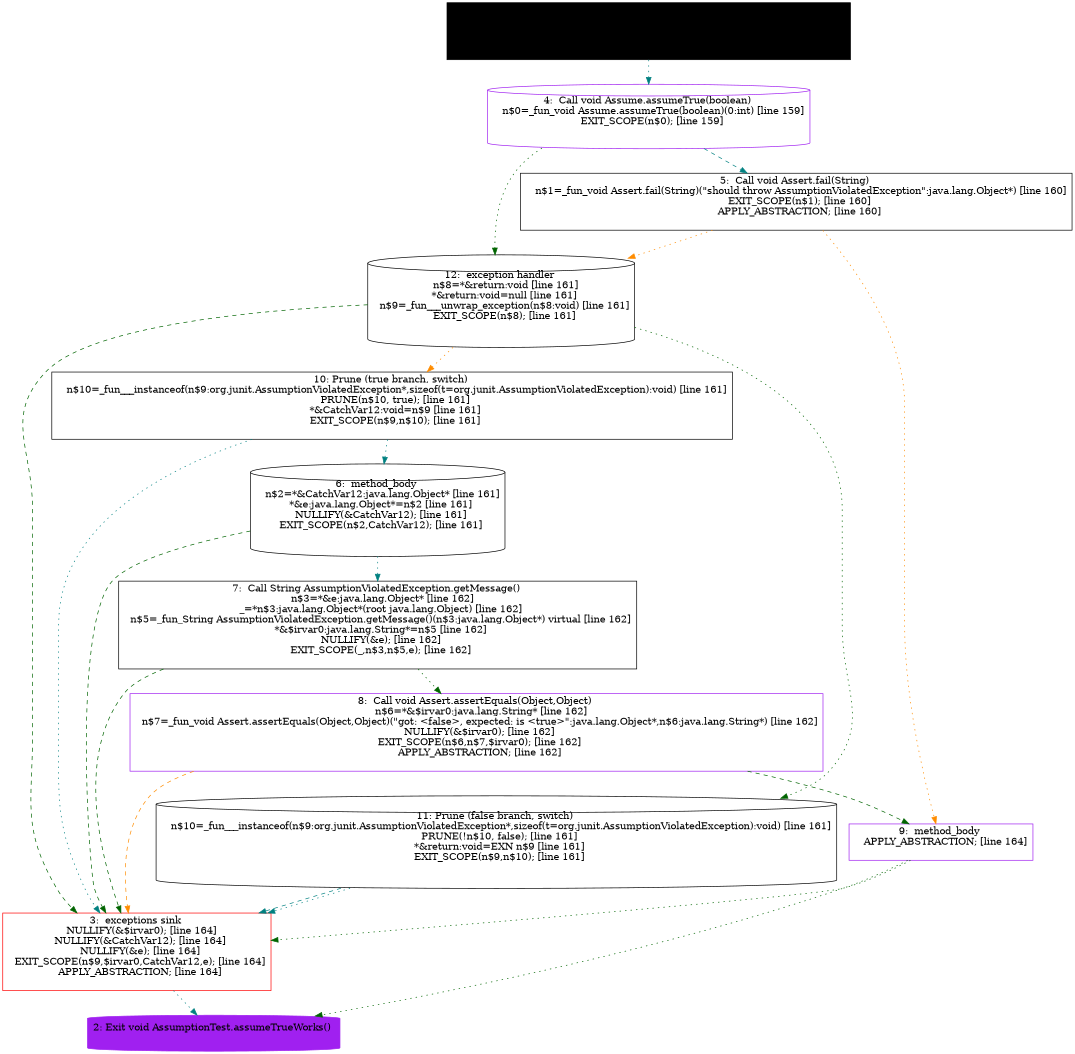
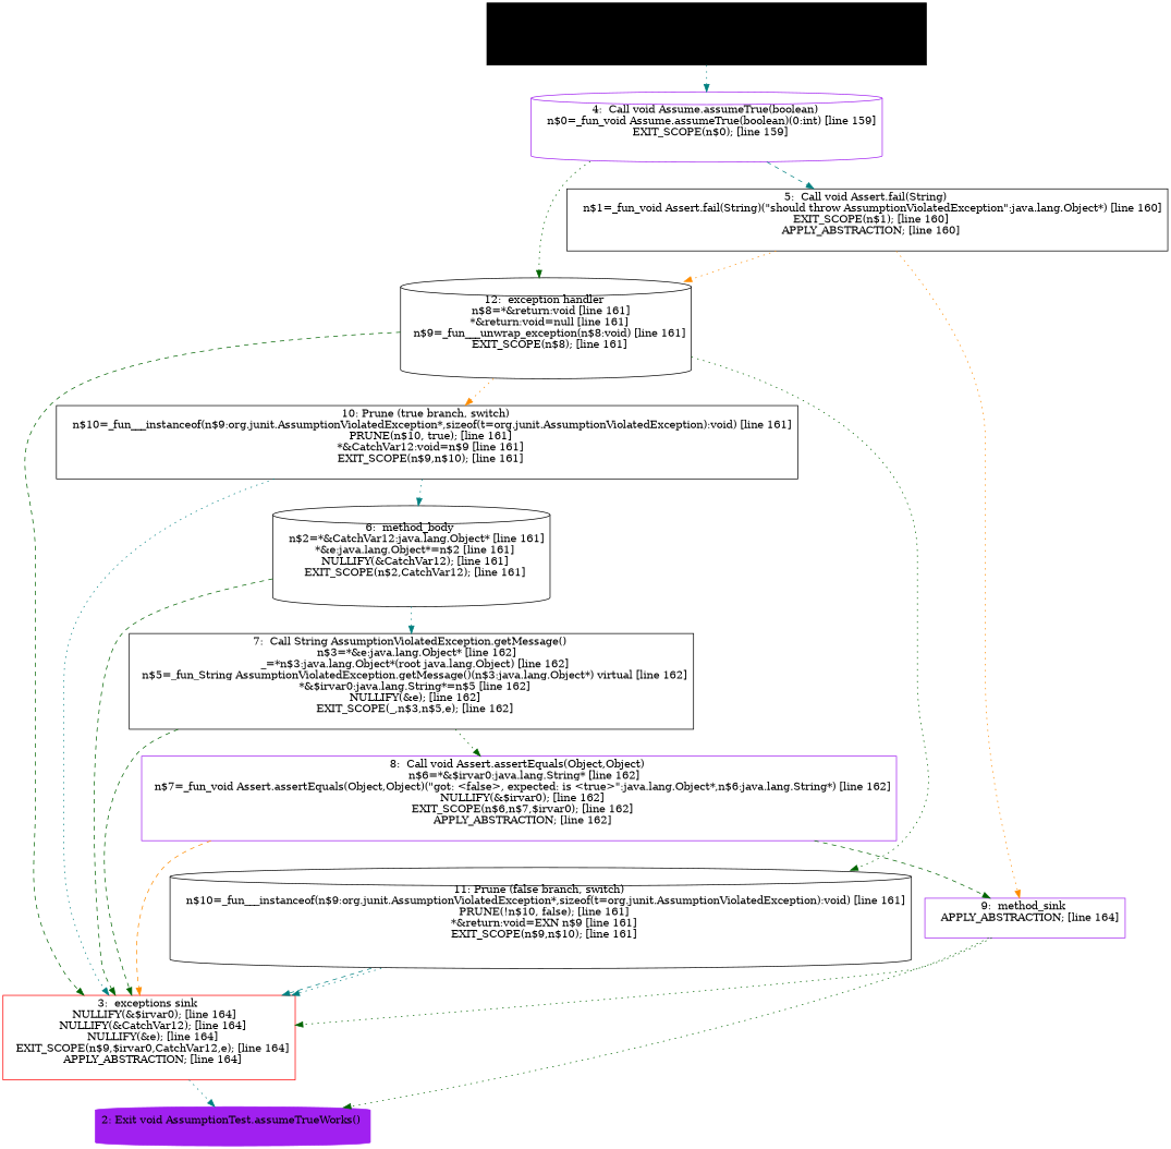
  digraph {
    node [color=black shape=box]
    edge [color=darkgreen style=dotted]
    n1 [label="1: Start void AssumptionTest.assumeTrueWorks()\nFormals:  this:org.junit.tests.experimental.AssumptionTest*\nLocals:  $irvar0:void CatchVar12:void e:org.junit.AssumptionViolatedException*\nAnnotation: <_org.junit.Test> void AssumptionTest.assumeTrueWorks()() \n  " style=filled]
    n2 [label="4:  Call void Assume.assumeTrue(boolean) \n   n$0=_fun_void Assume.assumeTrue(boolean)(0:int) [line 159]\n  EXIT_SCOPE(n$0); [line 159]\n " shape=cylinder color=purple]
    n3 [label="5:  Call void Assert.fail(String) \n   n$1=_fun_void Assert.fail(String)(\"should throw AssumptionViolatedException\":java.lang.Object*) [line 160]\n  EXIT_SCOPE(n$1); [line 160]\n  APPLY_ABSTRACTION; [line 160]\n "]
    n4 [label="12:  exception handler \n   n$8=*&return:void [line 161]\n  *&return:void=null [line 161]\n  n$9=_fun___unwrap_exception(n$8:void) [line 161]\n  EXIT_SCOPE(n$8); [line 161]\n " shape=cylinder]
    n5 [color=purple label="2: Exit void AssumptionTest.assumeTrueWorks() \n  " style=filled shape=cylinder]
    n6 [label="3:  exceptions sink \n   NULLIFY(&$irvar0); [line 164]\n  NULLIFY(&CatchVar12); [line 164]\n  NULLIFY(&e); [line 164]\n  EXIT_SCOPE(n$9,$irvar0,CatchVar12,e); [line 164]\n  APPLY_ABSTRACTION; [line 164]\n " color=red]
-   n7 [label="9:  method_body \n   APPLY_ABSTRACTION; [line 164]\n " color=purple]
+   n7 [label="9:  method_sink \n   APPLY_ABSTRACTION; [line 164]\n " color=purple]
    n8 [label="10: Prune (true branch, switch) \n   n$10=_fun___instanceof(n$9:org.junit.AssumptionViolatedException*,sizeof(t=org.junit.AssumptionViolatedException):void) [line 161]\n  PRUNE(n$10, true); [line 161]\n  *&CatchVar12:void=n$9 [line 161]\n  EXIT_SCOPE(n$9,n$10); [line 161]\n "]
    n9 [label="11: Prune (false branch, switch) \n   n$10=_fun___instanceof(n$9:org.junit.AssumptionViolatedException*,sizeof(t=org.junit.AssumptionViolatedException):void) [line 161]\n  PRUNE(!n$10, false); [line 161]\n  *&return:void=EXN n$9 [line 161]\n  EXIT_SCOPE(n$9,n$10); [line 161]\n " shape=cylinder]
    n10 [label="6:  method_body \n   n$2=*&CatchVar12:java.lang.Object* [line 161]\n  *&e:java.lang.Object*=n$2 [line 161]\n  NULLIFY(&CatchVar12); [line 161]\n  EXIT_SCOPE(n$2,CatchVar12); [line 161]\n " shape=cylinder]
    n11 [label="7:  Call String AssumptionViolatedException.getMessage() \n   n$3=*&e:java.lang.Object* [line 162]\n  _=*n$3:java.lang.Object*(root java.lang.Object) [line 162]\n  n$5=_fun_String AssumptionViolatedException.getMessage()(n$3:java.lang.Object*) virtual [line 162]\n  *&$irvar0:java.lang.String*=n$5 [line 162]\n  NULLIFY(&e); [line 162]\n  EXIT_SCOPE(_,n$3,n$5,e); [line 162]\n "]
    n12 [label="8:  Call void Assert.assertEquals(Object,Object) \n   n$6=*&$irvar0:java.lang.String* [line 162]\n  n$7=_fun_void Assert.assertEquals(Object,Object)(\"got: <false>, expected: is <true>\":java.lang.Object*,n$6:java.lang.String*) [line 162]\n  NULLIFY(&$irvar0); [line 162]\n  EXIT_SCOPE(n$6,n$7,$irvar0); [line 162]\n  APPLY_ABSTRACTION; [line 162]\n " color=purple]
    n1 -> n2 [color=teal]
    n2 -> n3 [color=teal style=dashed]
    n2 -> n4
    n3 -> n4 [color=darkorange]
    n3 -> n7 [color=darkorange]
    n4 -> n6 [style=dashed]
    n4 -> n8 [color=darkorange]
    n4 -> n9
    n6 -> n5 [color=teal]
    n7 -> n5
    n7 -> n6
    n8 -> n6 [color=teal]
    n8 -> n10 [color=teal]
    n9 -> n6 [color=teal style=dashed]
    n9 -> n6 [color=teal]
    n10 -> n6 [style=dashed]
    n10 -> n11 [color=teal]
    n11 -> n6 [style=dashed]
    n11 -> n12
    n12 -> n6 [color=darkorange style=dashed]
    n12 -> n7 [style=dashed]
  }
